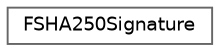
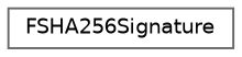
  digraph {
    rankdir=LR
-   n1 [color=grey40 fillcolor=white fontname=Helvetica fontsize=10 height=0.2 label=FSHA250Signature shape=box style=filled width=0.4]
+   n1 [color=grey40 fillcolor=white fontname=Helvetica fontsize=10 height=0.2 label=FSHA256Signature shape=box style=filled width=0.4]
  }
